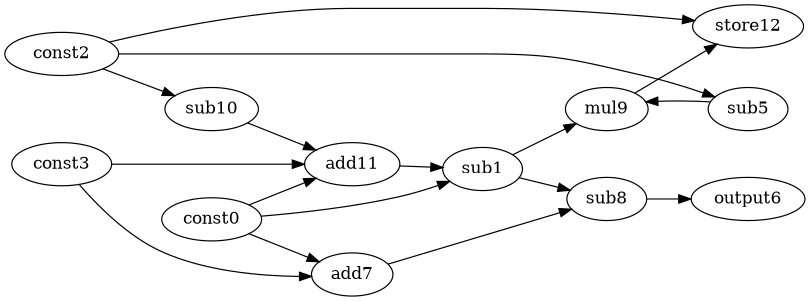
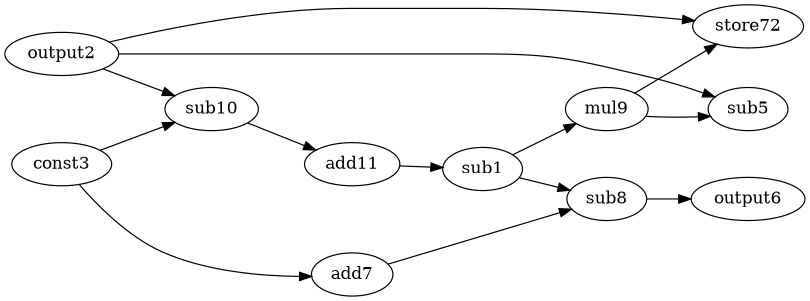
  digraph {
    rankdir=LR
    node [opcode=sub]
    edge [operand=0]
-   const0 [opcode=const]
    sub1
    add7 [opcode=add]
    add11 [opcode=add]
    sub8
    mul9 [opcode=mul]
    output6 [opcode=output]
-   store12 [opcode=store]
-   const2 [opcode=const]
+   store12 [opcode=store label=store72]
+   const2 [opcode=const label=output2]
    sub5
    sub10
    const3 [opcode=const]
-   const0 -> sub1
-   const0 -> add7
-   const0 -> add11
    sub1 -> sub8
    sub1 -> mul9
    add7 -> sub8 [operand=1]
    add11 -> sub1 [operand=1]
    sub8 -> output6
    mul9 -> store12
    const2 -> store12 [operand=1]
    const2 -> sub5
    const2 -> sub10
-   sub5 -> mul9 [operand=1]
+   mul9 -> sub5 [operand=1]
    sub10 -> add11 [operand=1]
    const3 -> add7 [operand=1]
-   const3 -> add11 [operand=1]
+   const3 -> sub10 [operand=1]
  }
